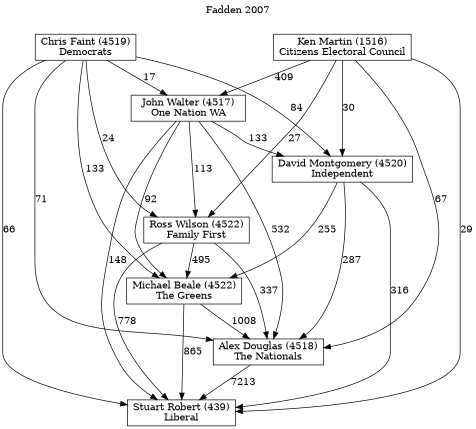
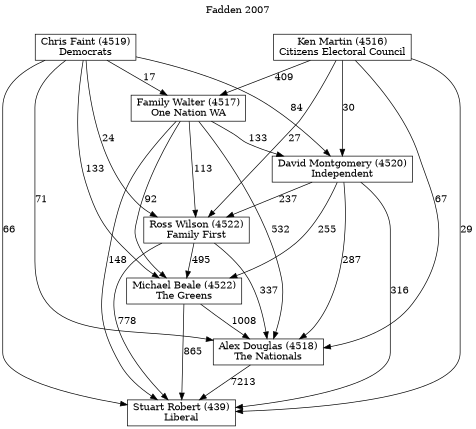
  digraph {
    label="Fadden 2007"
    labelloc=t
    mclimit=10
    node [shape=box]
    n1 [label="Stuart Robert (439)\nLiberal"]
    n2 [label="Alex Douglas (4518)\nThe Nationals"]
    n3 [label="Michael Beale (4522)\nThe Greens"]
    n4 [label="Ross Wilson (4522)\nFamily First"]
    n5 [label="David Montgomery (4520)\nIndependent"]
-   n6 [label="John Walter (4517)\nOne Nation WA"]
-   n7 [label="Ken Martin (1516)\nCitizens Electoral Council"]
+   n6 [label="Family Walter (4517)\nOne Nation WA"]
+   n7 [label="Ken Martin (4516)\nCitizens Electoral Council"]
    n8 [label="Chris Faint (4519)\nDemocrats"]
    n2 -> n1 [label=7213]
    n3 -> n1 [label=865]
    n3 -> n2 [label=1008]
    n4 -> n1 [label=778]
    n4 -> n2 [label=337]
    n4 -> n3 [label=495]
    n5 -> n1 [label=316]
    n5 -> n2 [label=287]
    n5 -> n3 [label=255]
+   n5 -> n4 [label=237]
    n6 -> n1 [label=148]
    n6 -> n2 [label=532]
    n6 -> n3 [label=92]
    n6 -> n4 [label=113]
    n6 -> n5 [label=133]
    n7 -> n1 [label=29]
    n7 -> n2 [label=67]
    n7 -> n4 [label=27]
    n7 -> n5 [label=30]
    n7 -> n6 [label=409]
    n8 -> n1 [label=66]
    n8 -> n2 [label=71]
    n8 -> n3 [label=133]
    n8 -> n4 [label=24]
    n8 -> n5 [label=84]
    n8 -> n6 [label=17]
  }
